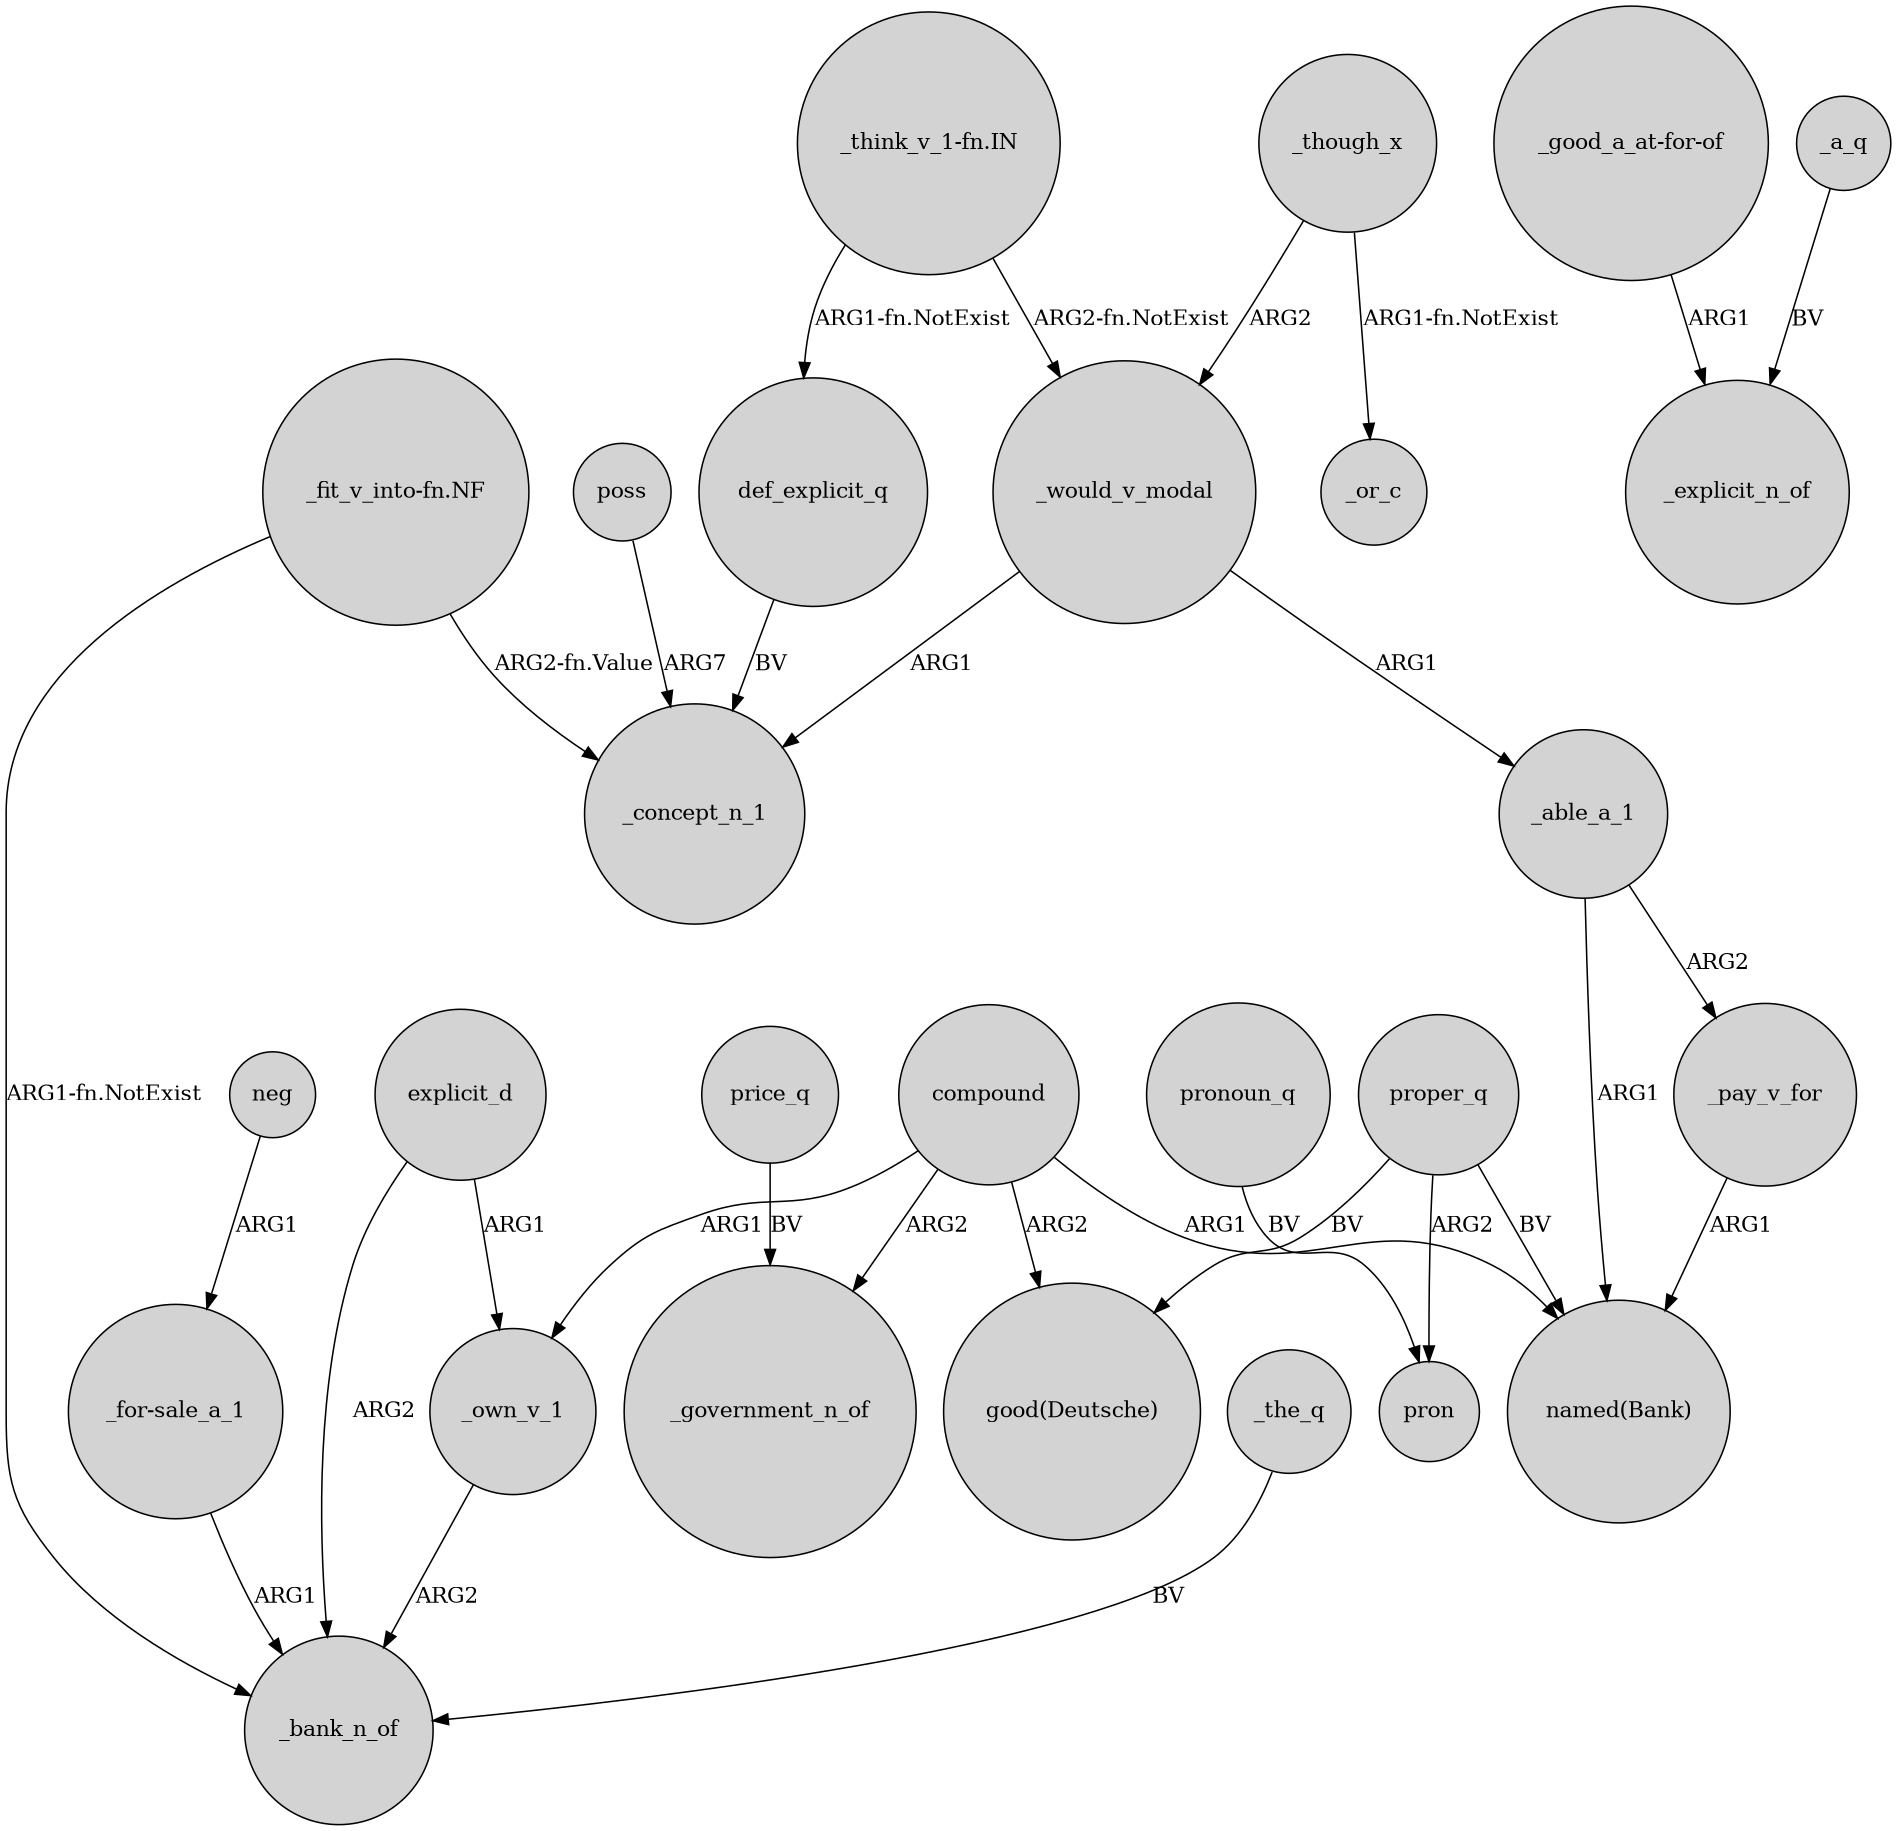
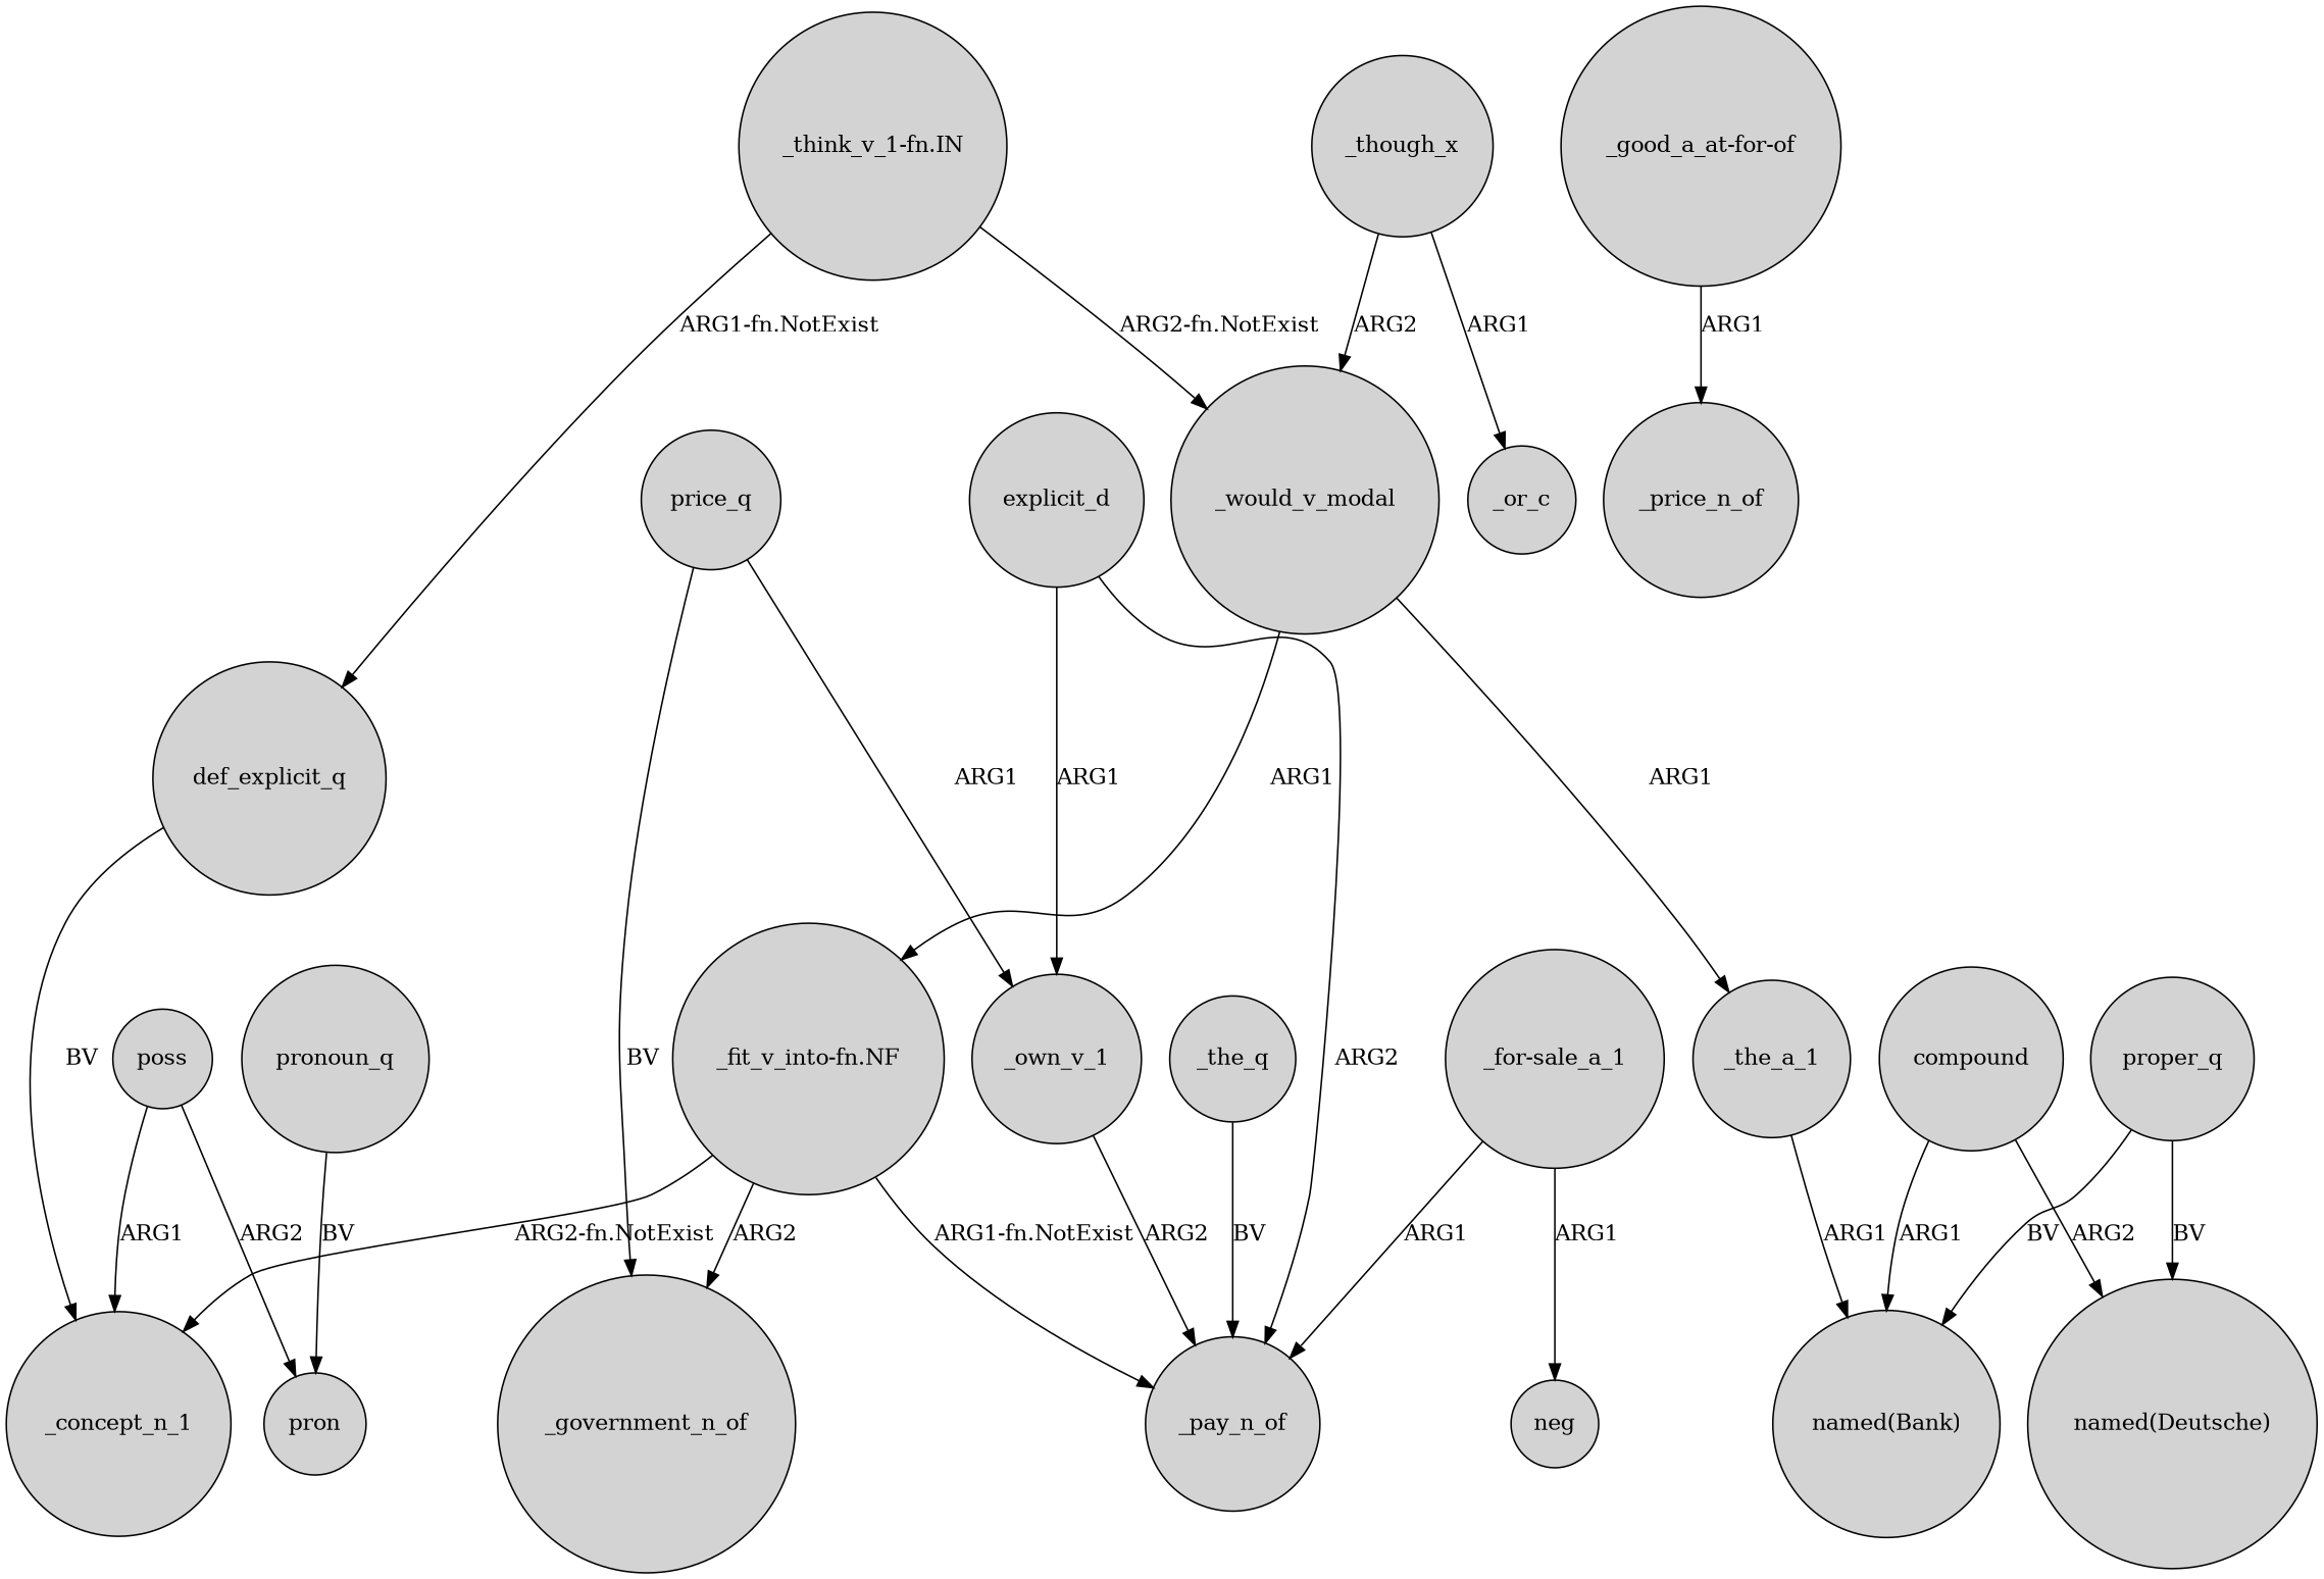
  digraph {
    node [shape=circle style=filled]
    poss
    _concept_n_1
    pron
    n4 [label=explicit_d]
    _own_v_1
-   _bank_n_of
+   _bank_n_of [label=_pay_n_of]
    "_think_v_1-fn.IN"
    _would_v_modal
    def_explicit_q
    "_fit_v_into-fn.NF"
-   _able_a_1
+   _able_a_1 [label=_the_a_1]
    compound
    _government_n_of
    "named(Bank)"
-   "named(Deutsche)" [label="good(Deutsche)"]
+   "named(Deutsche)"
    n16 [label=price_q]
-   _pay_v_for
    proper_q
    pronoun_q
    "_good_a_at-for-of"
-   _price_n_of [label=_explicit_n_of]
+   _price_n_of
    _the_q
    _though_x
    _or_c
    "_for-sale_a_1"
    neg
-   _a_q
-   poss -> _concept_n_1 [label=ARG7]
-   proper_q -> pron [label=ARG2]
+   poss -> _concept_n_1 [label=ARG1]
+   poss -> pron [label=ARG2]
    n4 -> _own_v_1 [label=ARG1]
    n4 -> _bank_n_of [label=ARG2]
    _own_v_1 -> _bank_n_of [label=ARG2]
    "_think_v_1-fn.IN" -> _would_v_modal [label="ARG2-fn.NotExist"]
    "_think_v_1-fn.IN" -> def_explicit_q [label="ARG1-fn.NotExist"]
-   _would_v_modal -> _concept_n_1 [label=ARG1]
+   _would_v_modal -> "_fit_v_into-fn.NF" [label=ARG1]
    _would_v_modal -> _able_a_1 [label=ARG1]
    def_explicit_q -> _concept_n_1 [label=BV]
-   "_fit_v_into-fn.NF" -> _concept_n_1 [label="ARG2-fn.Value"]
+   "_fit_v_into-fn.NF" -> _concept_n_1 [label="ARG2-fn.NotExist"]
    "_fit_v_into-fn.NF" -> _bank_n_of [label="ARG1-fn.NotExist"]
    _able_a_1 -> "named(Bank)" [label=ARG1]
-   _able_a_1 -> _pay_v_for [label=ARG2]
-   compound -> _own_v_1 [label=ARG1]
-   compound -> _government_n_of [label=ARG2]
+   n16 -> _own_v_1 [label=ARG1]
+   "_fit_v_into-fn.NF" -> _government_n_of [label=ARG2]
    compound -> "named(Bank)" [label=ARG1]
    compound -> "named(Deutsche)" [label=ARG2]
    n16 -> _government_n_of [label=BV]
-   _pay_v_for -> "named(Bank)" [label=ARG1]
    proper_q -> "named(Bank)" [label=BV]
    proper_q -> "named(Deutsche)" [label=BV]
    pronoun_q -> pron [label=BV]
    "_good_a_at-for-of" -> _price_n_of [label=ARG1]
    _the_q -> _bank_n_of [label=BV]
    _though_x -> _would_v_modal [label=ARG2]
-   _though_x -> _or_c [label="ARG1-fn.NotExist"]
+   _though_x -> _or_c [label=ARG1]
    "_for-sale_a_1" -> _bank_n_of [label=ARG1]
-   neg -> "_for-sale_a_1" [label=ARG1]
-   _a_q -> _price_n_of [label=BV]
+   "_for-sale_a_1" -> neg [label=ARG1]
  }
